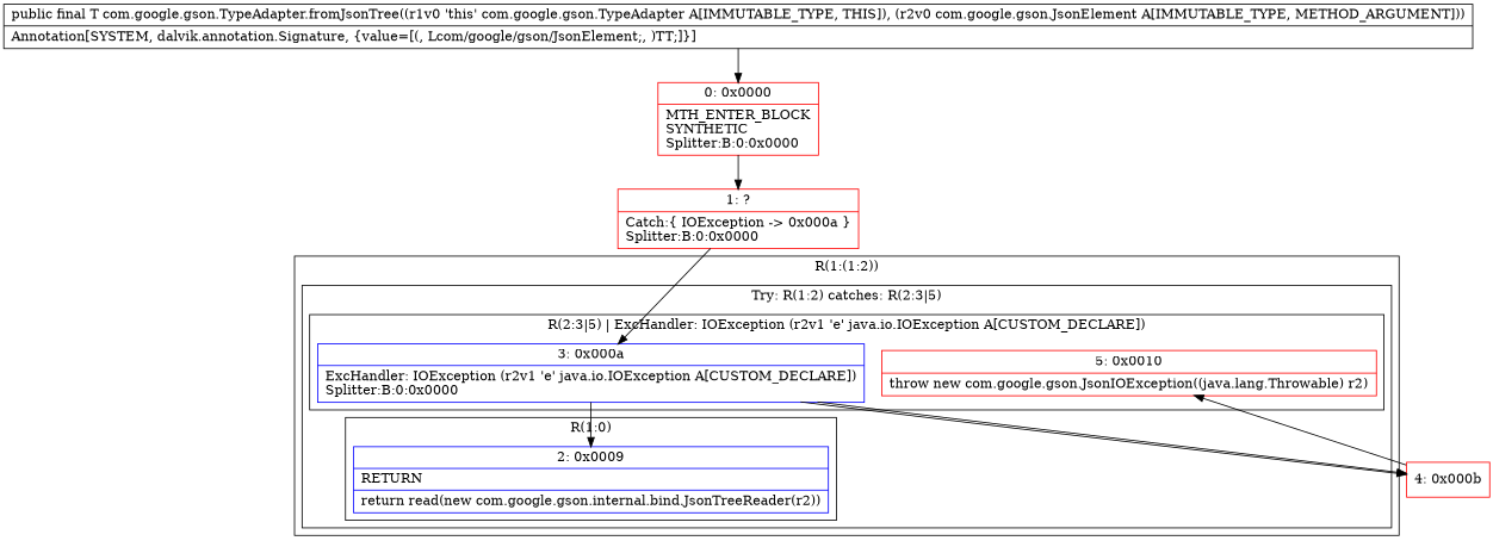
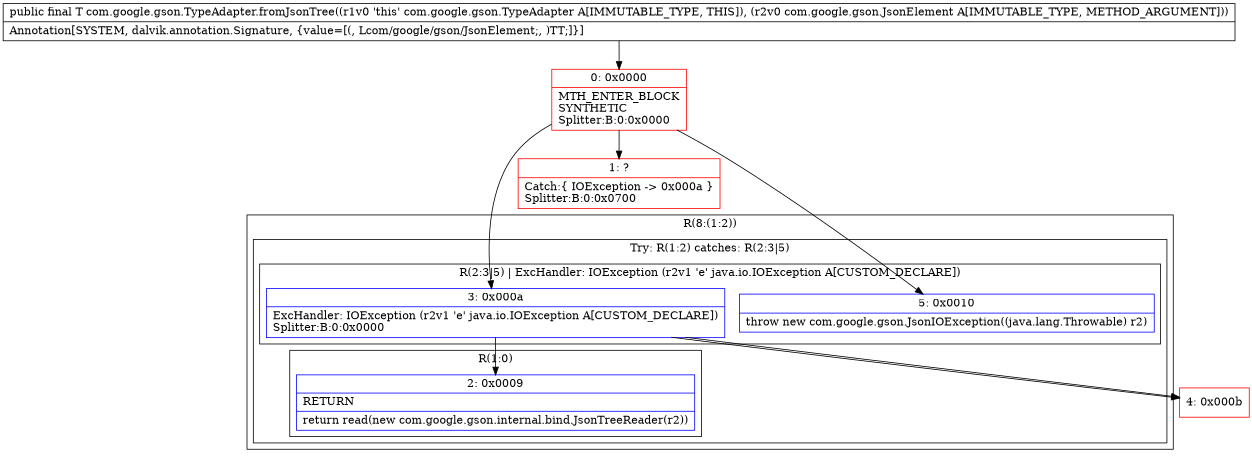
  digraph {
    node [color=blue shape=record]
    n1 [label="{2\:\ 0x0009|RETURN\l|return read(new com.google.gson.internal.bind.JsonTreeReader(r2))\l}"]
    n2 [label="{3\:\ 0x000a|ExcHandler: IOException (r2v1 'e' java.io.IOException A[CUSTOM_DECLARE])\lSplitter:B:0:0x0000\l}"]
-   n3 [color=red label="{5\:\ 0x0010|throw new com.google.gson.JsonIOException((java.lang.Throwable) r2)\l}"]
+   n3 [label="{5\:\ 0x0010|throw new com.google.gson.JsonIOException((java.lang.Throwable) r2)\l}"]
    n4 [color=red label="{4\:\ 0x000b}"]
    n5 [color=red label="{0\:\ 0x0000|MTH_ENTER_BLOCK\lSYNTHETIC\lSplitter:B:0:0x0000\l}"]
-   n6 [color=red label="{1\:\ ?|Catch:\{ IOException \-\> 0x000a \}\lSplitter:B:0:0x0000\l}"]
+   n6 [color=red label="{1\:\ ?|Catch:\{ IOException \-\> 0x000a \}\lSplitter:B:0:0x0700\l}"]
    n7 [label="{public final T com.google.gson.TypeAdapter.fromJsonTree((r1v0 'this' com.google.gson.TypeAdapter A[IMMUTABLE_TYPE, THIS]), (r2v0 com.google.gson.JsonElement A[IMMUTABLE_TYPE, METHOD_ARGUMENT]))  | Annotation[SYSTEM, dalvik.annotation.Signature, \{value=[(, Lcom\/google\/gson\/JsonElement;, )TT;]\}]\l}" color=""]
    subgraph cluster_1 {
-     label="R(1:(1:2))"
+     label="R(8:(1:2))"
      subgraph cluster_2 {
        label="Try: R(1:2) catches: R(2:3|5)"
        subgraph cluster_3 {
          label="R(1:0)"
          n1
        }
        subgraph cluster_4 {
          label="R(2:3|5) | ExcHandler: IOException (r2v1 'e' java.io.IOException A[CUSTOM_DECLARE])\l"
          n2
          n3
        }
      }
    }
    subgraph cluster_5 {
      label="R(2:3|5) | ExcHandler: IOException (r2v1 'e' java.io.IOException A[CUSTOM_DECLARE])\l"
    }
    n2 -> n1
    n2 -> n4
    n2 -> n4
-   n4 -> n3
-   n6 -> n2
+   n5 -> n3
+   n5 -> n2
    n5 -> n6
    n7 -> n5
  }
